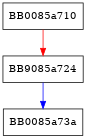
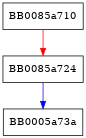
  digraph {
    splines=ortho
    node [shape=box]
    BB0085a710
-   BB0085a724 [label=BB9085a724]
-   BB0085a73a
+   BB0085a724
+   BB0085a73a [label=BB0005a73a]
    BB0085a710 -> BB0085a724 [color=red]
    BB0085a724 -> BB0085a73a [color=blue]
  }
